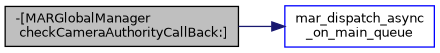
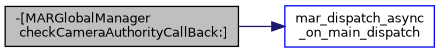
  digraph {
    rankdir=LR
    node [fontname=Helvetica fontsize=10 shape=record style=filled]
    n1 [color=black fillcolor=grey75 fontcolor=black height=0.2 label="-[MARGlobalManager\l checkCameraAuthorityCallBack:]" width=0.4]
-   n2 [color=blue fillcolor=white height=0.2 label="mar_dispatch_async\l_on_main_queue" width=0.4]
+   n2 [color=blue fillcolor=white height=0.2 label="mar_dispatch_async\l_on_main_dispatch" width=0.4]
    n1 -> n2 [color=midnightblue fontname=Helvetica fontsize=10 labelfontname=Helvetica labelfontsize=10 style=solid]
  }
